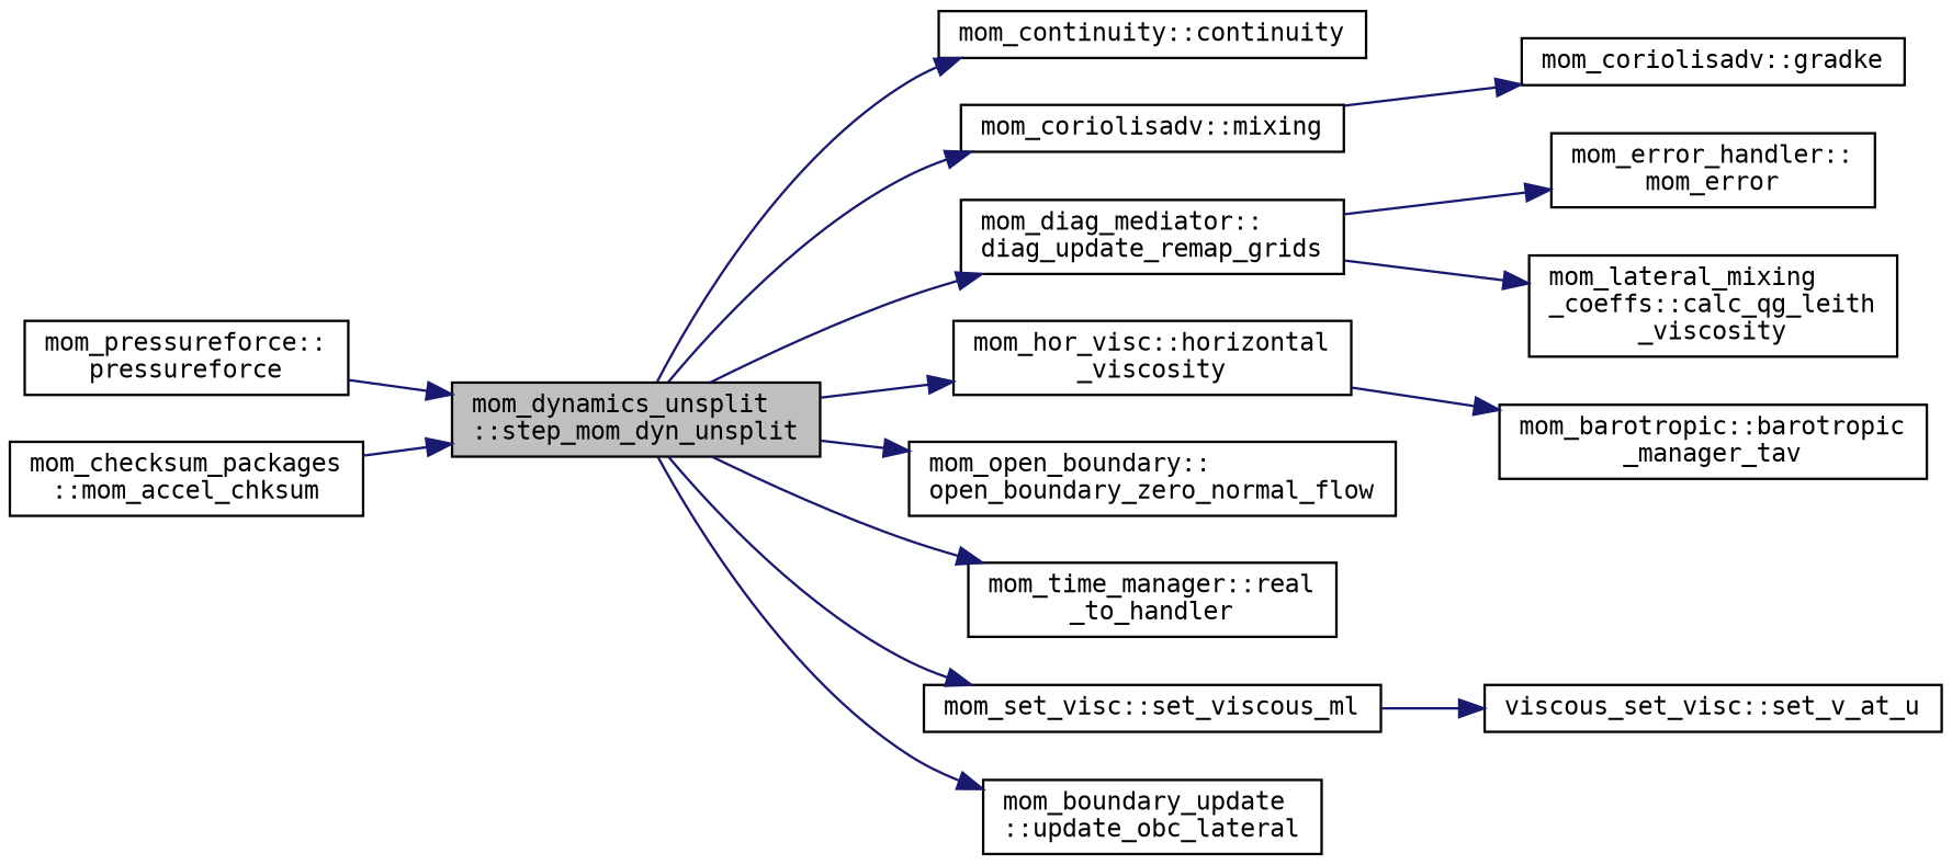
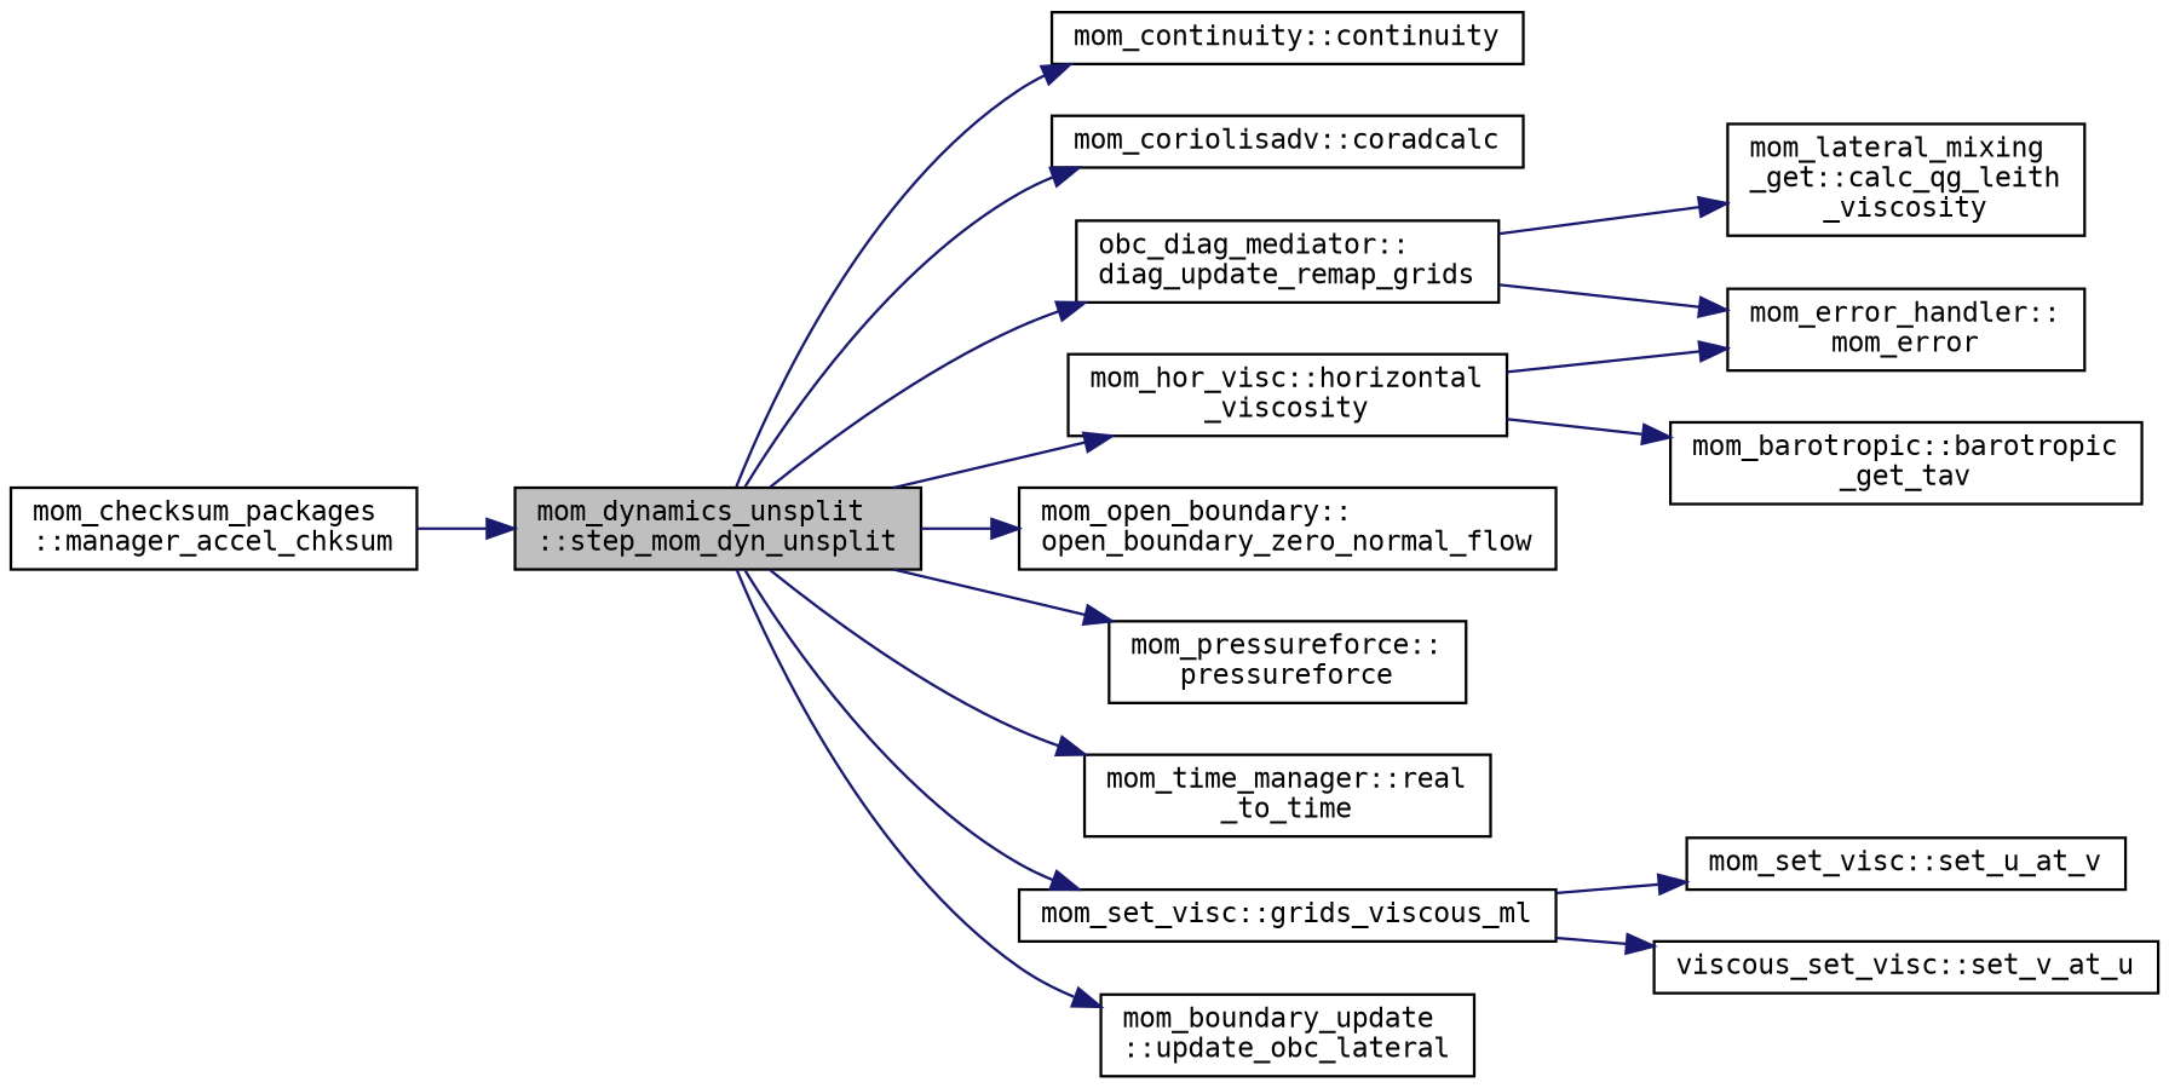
  digraph {
    fontname="DejaVu Sans Mono"
    rankdir=LR
    node [color=black fillcolor=white fontname="DejaVu Sans Mono" fontsize=10 shape=record style=filled]
    edge [color=midnightblue fontname="DejaVu Sans Mono" fontsize=10 labelfontname=Helvetica labelfontsize=10 style=solid]
    n1 [fillcolor=grey75 fontcolor=black height=0.2 label="mom_dynamics_unsplit\l::step_mom_dyn_unsplit" width=0.4]
    n2 [height=0.2 label="mom_continuity::continuity" width=0.4]
-   n3 [height=0.2 label="mom_coriolisadv::mixing" width=0.4]
-   n4 [height=0.2 label="mom_diag_mediator::\ldiag_update_remap_grids" width=0.4]
+   n3 [height=0.2 label="mom_coriolisadv::coradcalc" width=0.4]
+   n4 [height=0.2 label="obc_diag_mediator::\ldiag_update_remap_grids" width=0.4]
    n5 [height=0.2 label="mom_hor_visc::horizontal\l_viscosity" width=0.4]
    n6 [height=0.2 label="mom_open_boundary::\lopen_boundary_zero_normal_flow" width=0.4]
    n7 [height=0.2 label="mom_pressureforce::\lpressureforce" width=0.4]
-   n8 [height=0.2 label="mom_time_manager::real\l_to_handler" width=0.4]
-   n9 [height=0.2 label="mom_set_visc::set_viscous_ml" width=0.4]
+   n8 [height=0.2 label="mom_time_manager::real\l_to_time" width=0.4]
+   n9 [height=0.2 label="mom_set_visc::grids_viscous_ml" width=0.4]
    n10 [height=0.2 label="mom_boundary_update\l::update_obc_lateral" width=0.4]
-   n11 [height=0.2 label="mom_coriolisadv::gradke" width=0.4]
    n12 [height=0.2 label="mom_error_handler::\lmom_error" width=0.4]
-   n13 [height=0.2 label="mom_lateral_mixing\l_coeffs::calc_qg_leith\l_viscosity" width=0.4]
-   n14 [height=0.2 label="mom_barotropic::barotropic\l_manager_tav" width=0.4]
-   n15 [height=0.2 label="mom_checksum_packages\l::mom_accel_chksum" width=0.4]
+   n13 [height=0.2 label="mom_lateral_mixing\l_get::calc_qg_leith\l_viscosity" width=0.4]
+   n14 [height=0.2 label="mom_barotropic::barotropic\l_get_tav" width=0.4]
+   n15 [height=0.2 label="mom_checksum_packages\l::manager_accel_chksum" width=0.4]
+   n16 [height=0.2 label="mom_set_visc::set_u_at_v" width=0.4]
    n17 [height=0.2 label="viscous_set_visc::set_v_at_u" width=0.4]
    n1 -> n2
    n1 -> n3
    n1 -> n4
    n1 -> n5
    n1 -> n6
-   n7 -> n1
+   n1 -> n7
    n1 -> n8
    n1 -> n9
    n1 -> n10
-   n3 -> n11
    n4 -> n12
    n4 -> n13
+   n5 -> n12
    n5 -> n14
+   n9 -> n16
    n9 -> n17
    n15 -> n1
  }
